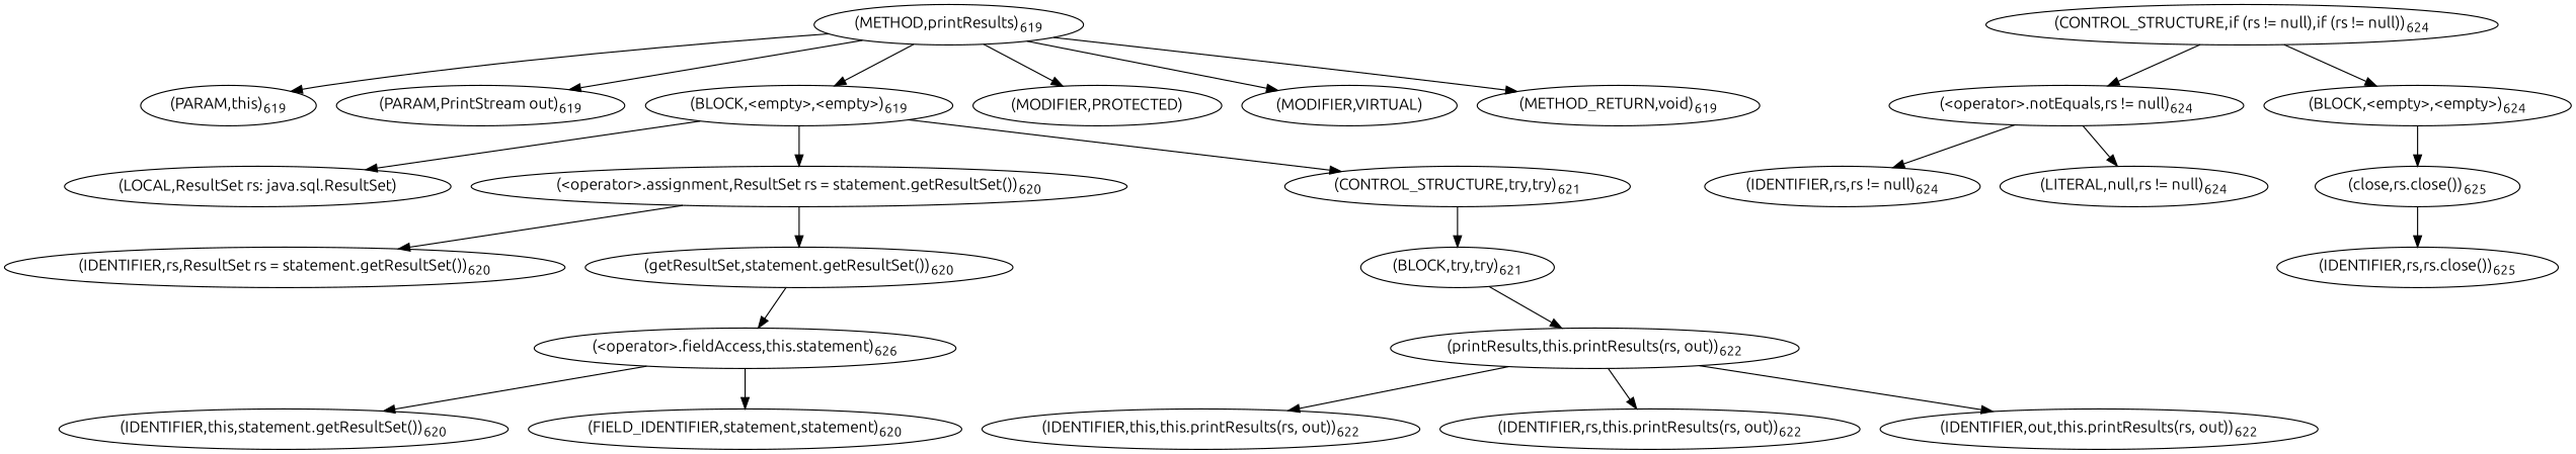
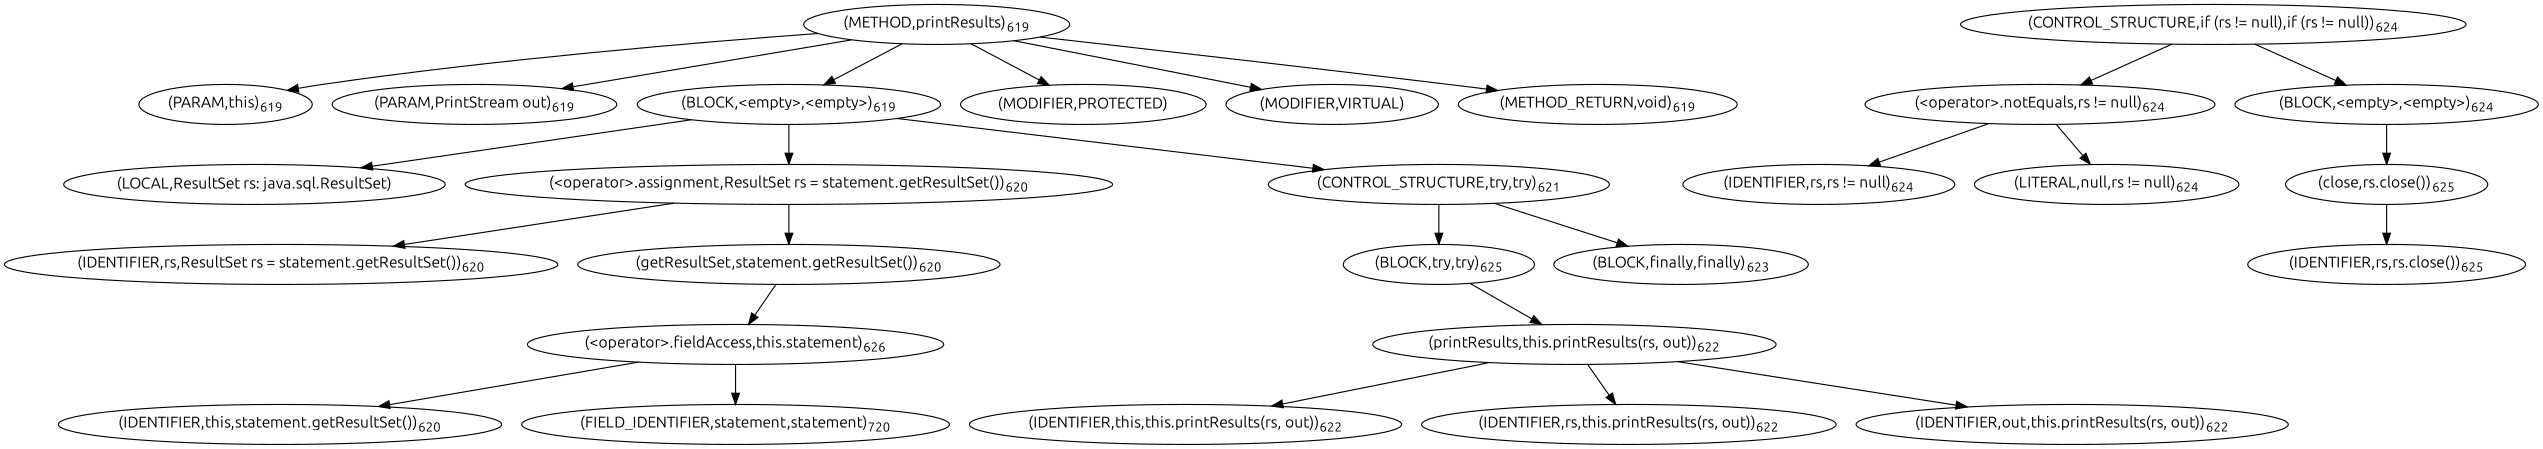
  digraph {
    fontname=Ubuntu
    node [fontname=Ubuntu]
    edge [fontname=Ubuntu]
    n1 [label=<(METHOD,printResults)<SUB>619</SUB>>]
    n2 [label=<(PARAM,this)<SUB>619</SUB>>]
    n3 [label=<(PARAM,PrintStream out)<SUB>619</SUB>>]
    n4 [label=<(BLOCK,&lt;empty&gt;,&lt;empty&gt;)<SUB>619</SUB>>]
    n5 [label=<(MODIFIER,PROTECTED)>]
    n6 [label=<(MODIFIER,VIRTUAL)>]
    n7 [label=<(METHOD_RETURN,void)<SUB>619</SUB>>]
    n8 [label=<(LOCAL,ResultSet rs: java.sql.ResultSet)>]
    n9 [label=<(&lt;operator&gt;.assignment,ResultSet rs = statement.getResultSet())<SUB>620</SUB>>]
    n10 [label=<(CONTROL_STRUCTURE,try,try)<SUB>621</SUB>>]
    n11 [label=<(IDENTIFIER,rs,ResultSet rs = statement.getResultSet())<SUB>620</SUB>>]
    n12 [label=<(getResultSet,statement.getResultSet())<SUB>620</SUB>>]
-   n13 [label=<(BLOCK,try,try)<SUB>621</SUB>>]
+   n13 [label=<(BLOCK,try,try)<SUB>625</SUB>>]
+   n14 [label=<(BLOCK,finally,finally)<SUB>623</SUB>>]
    n15 [label=<(&lt;operator&gt;.fieldAccess,this.statement)<SUB>626</SUB>>]
    n16 [label=<(IDENTIFIER,this,statement.getResultSet())<SUB>620</SUB>>]
-   n17 [label=<(FIELD_IDENTIFIER,statement,statement)<SUB>620</SUB>>]
+   n17 [label=<(FIELD_IDENTIFIER,statement,statement)<SUB>720</SUB>>]
    n18 [label=<(printResults,this.printResults(rs, out))<SUB>622</SUB>>]
    n19 [label=<(IDENTIFIER,this,this.printResults(rs, out))<SUB>622</SUB>>]
    n20 [label=<(IDENTIFIER,rs,this.printResults(rs, out))<SUB>622</SUB>>]
    n21 [label=<(IDENTIFIER,out,this.printResults(rs, out))<SUB>622</SUB>>]
    n22 [label=<(CONTROL_STRUCTURE,if (rs != null),if (rs != null))<SUB>624</SUB>>]
    n23 [label=<(&lt;operator&gt;.notEquals,rs != null)<SUB>624</SUB>>]
    n24 [label=<(BLOCK,&lt;empty&gt;,&lt;empty&gt;)<SUB>624</SUB>>]
    n25 [label=<(IDENTIFIER,rs,rs != null)<SUB>624</SUB>>]
    n26 [label=<(LITERAL,null,rs != null)<SUB>624</SUB>>]
    n27 [label=<(close,rs.close())<SUB>625</SUB>>]
    n28 [label=<(IDENTIFIER,rs,rs.close())<SUB>625</SUB>>]
    n1 -> n2
    n1 -> n3
    n1 -> n4
    n1 -> n5
    n1 -> n6
    n1 -> n7
    n4 -> n8
    n4 -> n9
    n4 -> n10
    n9 -> n11
    n9 -> n12
    n10 -> n13
+   n10 -> n14
    n12 -> n15
    n13 -> n18
    n15 -> n16
    n15 -> n17
    n18 -> n19
    n18 -> n20
    n18 -> n21
    n22 -> n23
    n22 -> n24
    n23 -> n25
    n23 -> n26
    n24 -> n27
    n27 -> n28
  }
